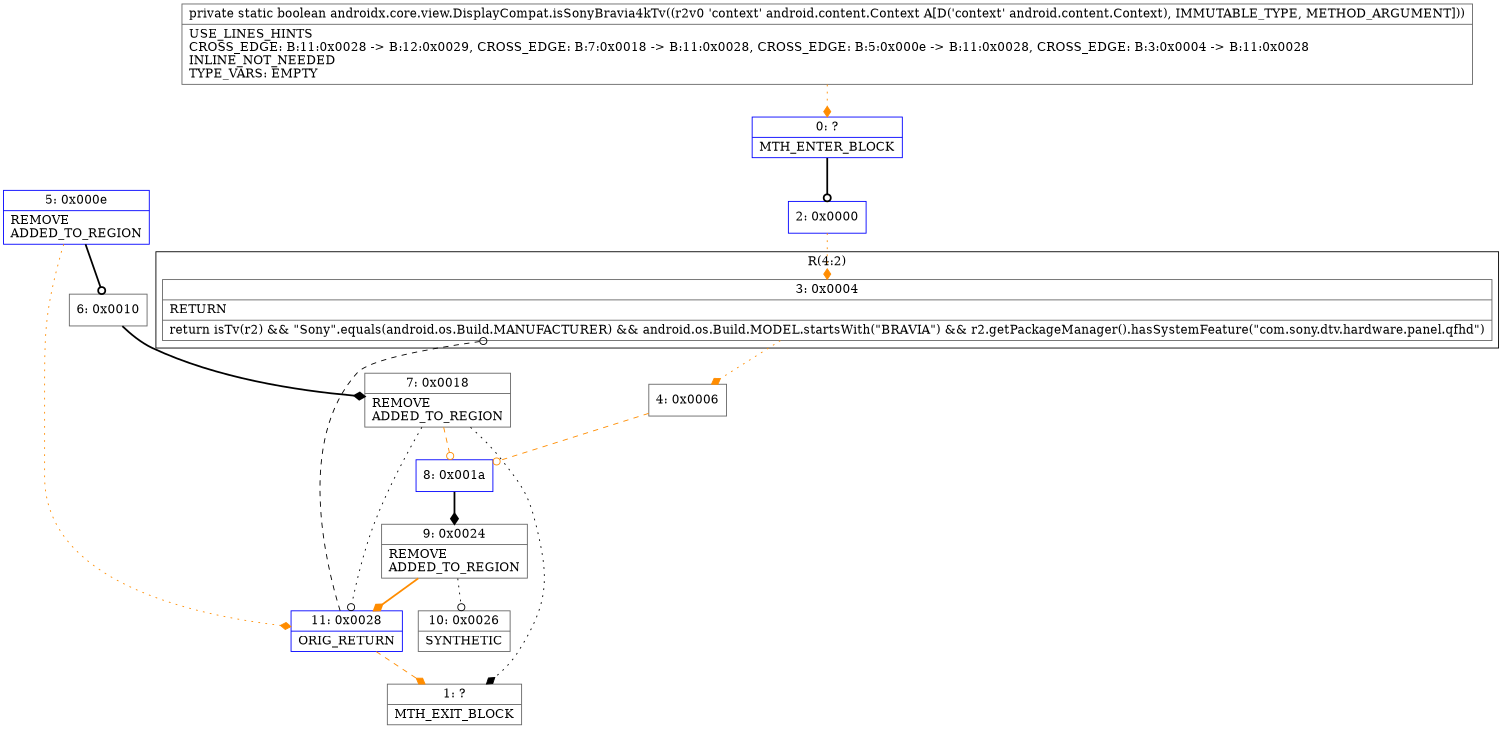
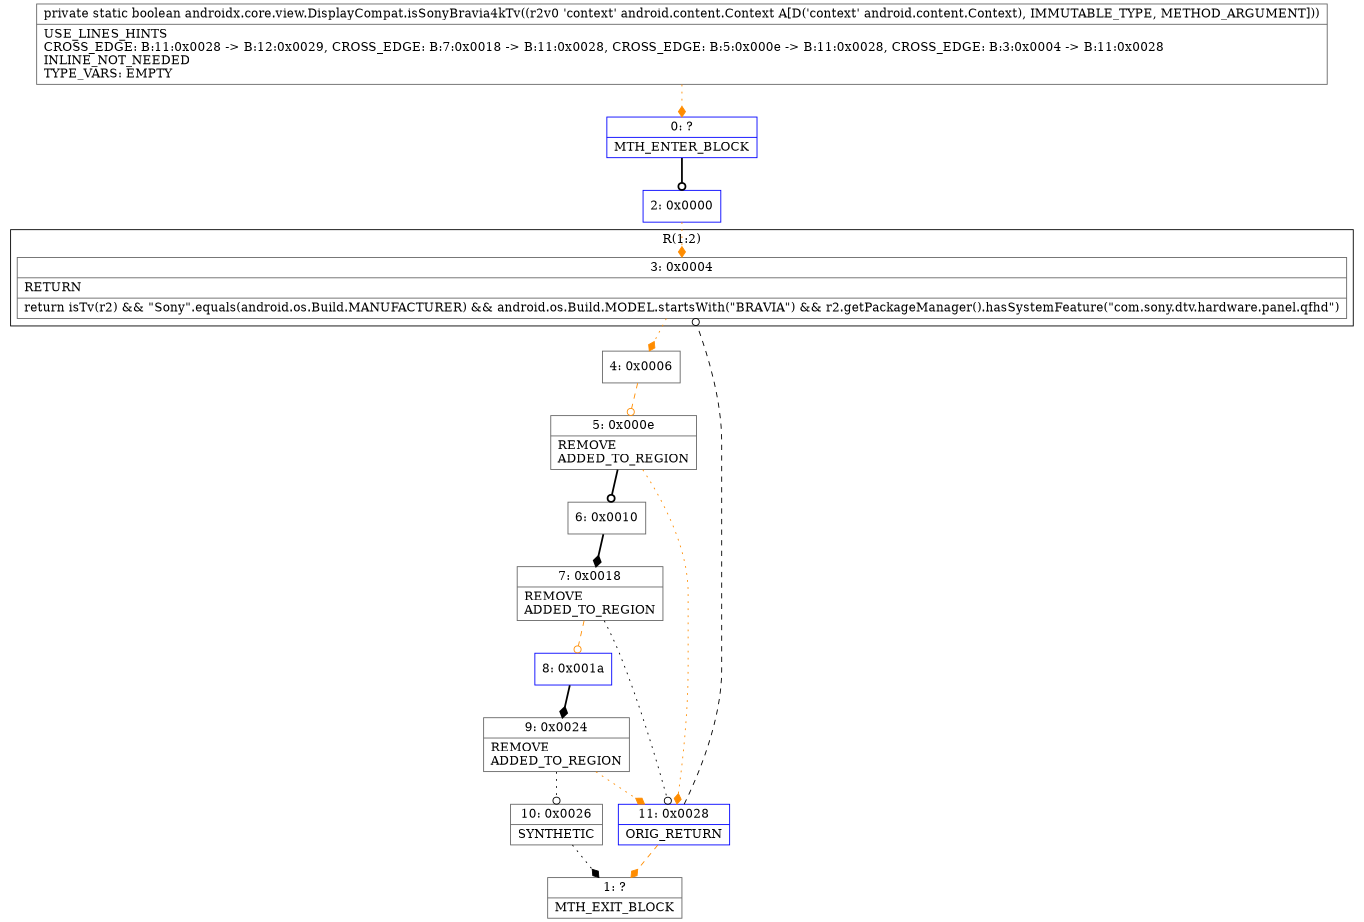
  digraph {
    fontname="DejaVu Serif"
    node [color=gray40 fontname="DejaVu Serif" shape=record]
    edge [arrowhead=diamond color=darkorange fontname="DejaVu Serif" style=dotted]
    n1 [label="{3\:\ 0x0004|RETURN\l|return isTv(r2) && \"Sony\".equals(android.os.Build.MANUFACTURER) && android.os.Build.MODEL.startsWith(\"BRAVIA\") && r2.getPackageManager().hasSystemFeature(\"com.sony.dtv.hardware.panel.qfhd\")\l}"]
    n2 [label="{4\:\ 0x0006}"]
-   n3 [color=blue label="{5\:\ 0x000e|REMOVE\lADDED_TO_REGION\l}"]
+   n3 [label="{5\:\ 0x000e|REMOVE\lADDED_TO_REGION\l}"]
    n4 [color=blue label="{11\:\ 0x0028|ORIG_RETURN\l}"]
    n5 [label="{1\:\ ?|MTH_EXIT_BLOCK\l}"]
    n6 [color=blue label="{0\:\ ?|MTH_ENTER_BLOCK\l}"]
    n7 [color=blue label="{2\:\ 0x0000}"]
    n8 [label="{6\:\ 0x0010}"]
    n9 [label="{7\:\ 0x0018|REMOVE\lADDED_TO_REGION\l}"]
    n10 [color=blue label="{8\:\ 0x001a}"]
    n11 [label="{9\:\ 0x0024|REMOVE\lADDED_TO_REGION\l}"]
    n12 [label="{10\:\ 0x0026|SYNTHETIC\l}"]
    n13 [label="{private static boolean androidx.core.view.DisplayCompat.isSonyBravia4kTv((r2v0 'context' android.content.Context A[D('context' android.content.Context), IMMUTABLE_TYPE, METHOD_ARGUMENT]))  | USE_LINES_HINTS\lCROSS_EDGE: B:11:0x0028 \-\> B:12:0x0029, CROSS_EDGE: B:7:0x0018 \-\> B:11:0x0028, CROSS_EDGE: B:5:0x000e \-\> B:11:0x0028, CROSS_EDGE: B:3:0x0004 \-\> B:11:0x0028\lINLINE_NOT_NEEDED\lTYPE_VARS: EMPTY\l}"]
    subgraph cluster_1 {
-     label="R(4:2)"
+     label="R(1:2)"
      n1
    }
    n1 -> n2
-   n2 -> n10 [arrowhead=odot style=dashed]
+   n2 -> n3 [arrowhead=odot style=dashed]
    n3 -> n4
    n3 -> n8 [arrowhead=odot color=black style=bold]
    n4 -> n1 [arrowhead=odot color=black style=dashed]
    n4 -> n5 [style=dashed]
    n6 -> n7 [arrowhead=odot color=black style=bold]
    n7 -> n1
    n8 -> n9 [color=black style=bold]
    n9 -> n4 [arrowhead=odot color=black]
    n9 -> n10 [arrowhead=odot style=dashed]
    n10 -> n11 [color=black style=bold]
-   n11 -> n4 [style=bold]
+   n11 -> n4
    n11 -> n12 [arrowhead=odot color=black]
-   n9 -> n5 [color=black]
+   n12 -> n5 [color=black]
    n13 -> n6
  }
